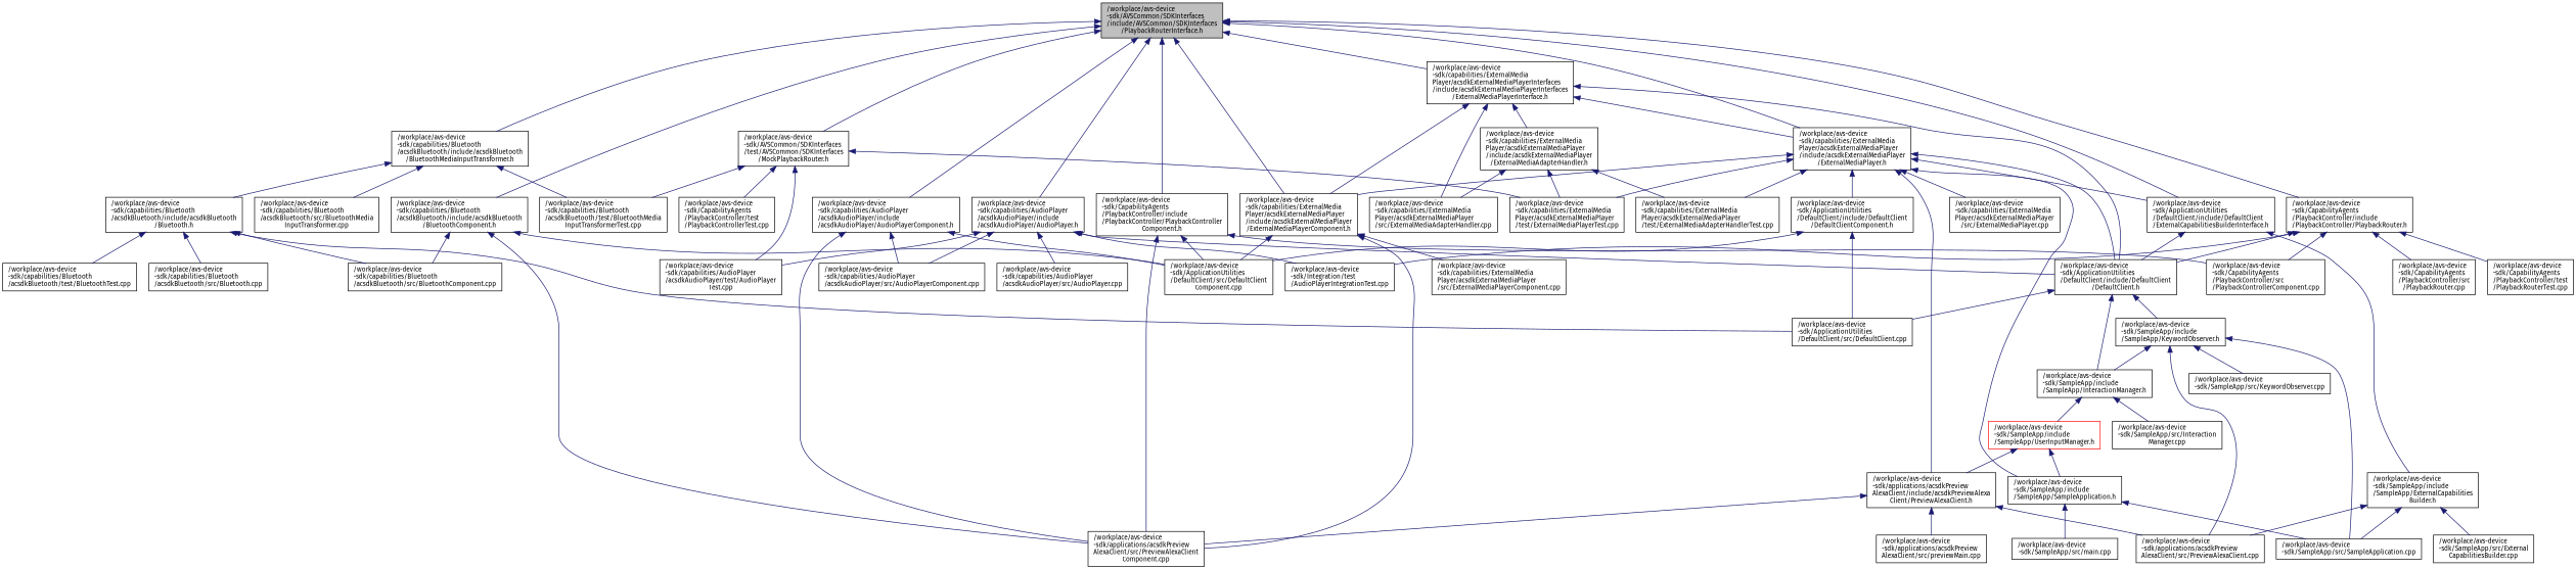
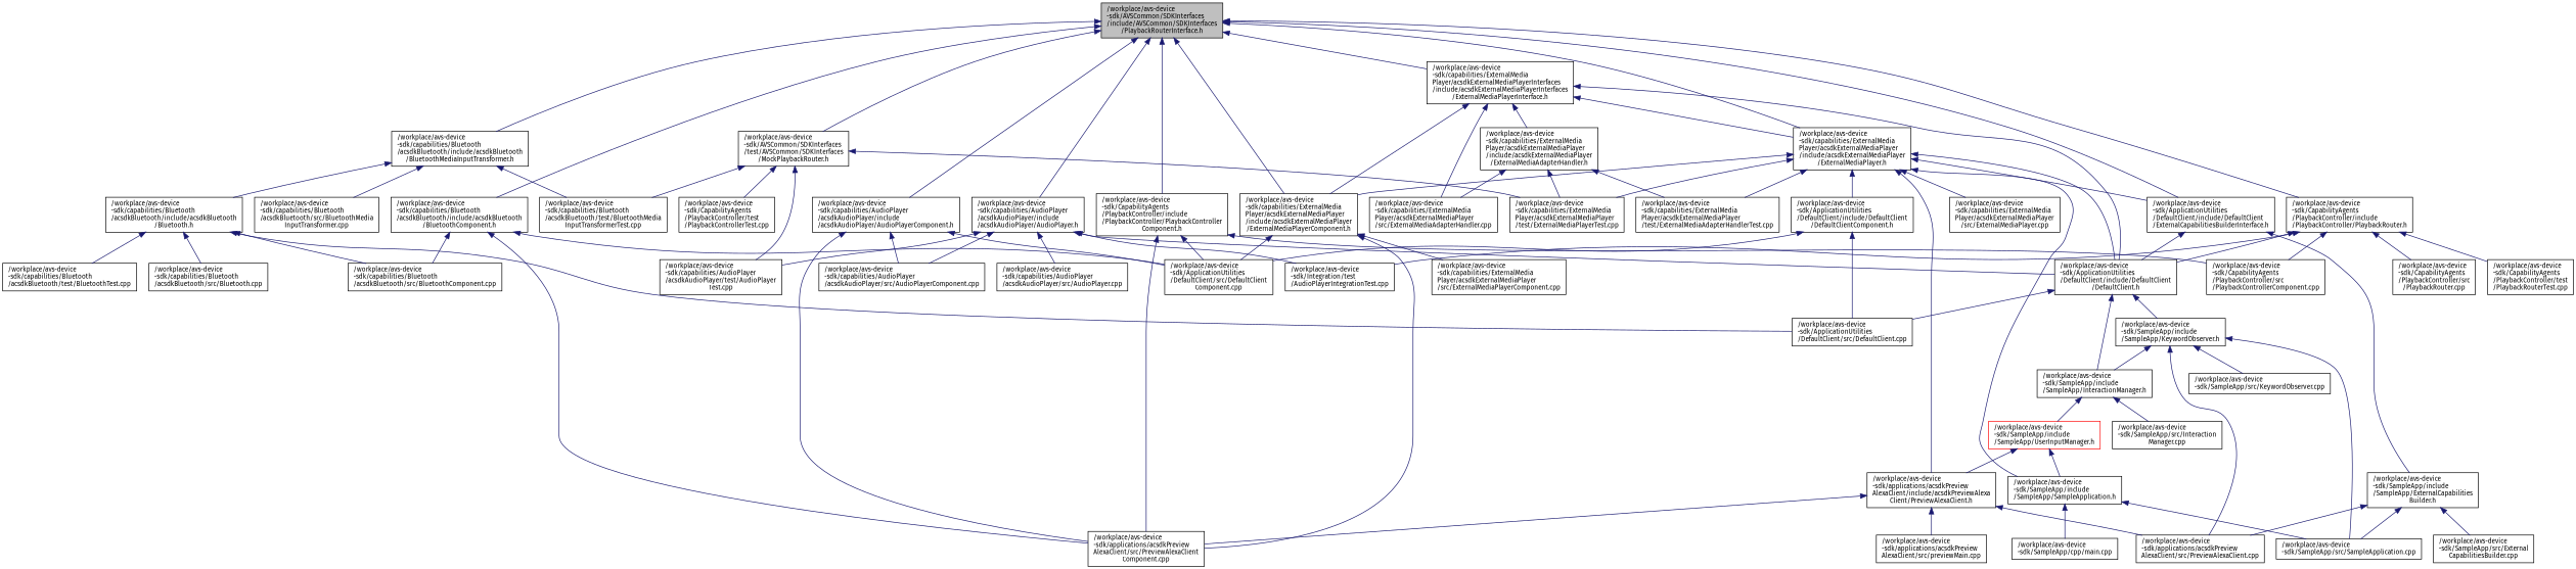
  digraph {
    fontname="Fira Sans"
    node [color=black fillcolor=white fontname="Fira Sans" fontsize=10 shape=record style=filled]
    edge [color=midnightblue dir=back fontname="Fira Sans" fontsize=10 labelfontname=Helvetica labelfontsize=10 style=solid]
    n1 [fillcolor=grey75 fontcolor=black height=0.2 label="/workplace/avs-device\l-sdk/AVSCommon/SDKInterfaces\l/include/AVSCommon/SDKInterfaces\l/PlaybackRouterInterface.h" width=0.4]
    n2 [height=0.2 label="/workplace/avs-device\l-sdk/ApplicationUtilities\l/DefaultClient/include/DefaultClient\l/ExternalCapabilitiesBuilderInterface.h" width=0.4]
    n3 [height=0.2 label="/workplace/avs-device\l-sdk/AVSCommon/SDKInterfaces\l/test/AVSCommon/SDKInterfaces\l/MockPlaybackRouter.h" width=0.4]
    n4 [height=0.2 label="/workplace/avs-device\l-sdk/capabilities/AudioPlayer\l/acsdkAudioPlayer/include\l/acsdkAudioPlayer/AudioPlayer.h" width=0.4]
    n5 [height=0.2 label="/workplace/avs-device\l-sdk/capabilities/AudioPlayer\l/acsdkAudioPlayer/include\l/acsdkAudioPlayer/AudioPlayerComponent.h" width=0.4]
    n6 [height=0.2 label="/workplace/avs-device\l-sdk/capabilities/Bluetooth\l/acsdkBluetooth/include/acsdkBluetooth\l/BluetoothComponent.h" width=0.4]
    n7 [height=0.2 label="/workplace/avs-device\l-sdk/capabilities/Bluetooth\l/acsdkBluetooth/include/acsdkBluetooth\l/BluetoothMediaInputTransformer.h" width=0.4]
    n8 [height=0.2 label="/workplace/avs-device\l-sdk/capabilities/ExternalMedia\lPlayer/acsdkExternalMediaPlayer\l/include/acsdkExternalMediaPlayer\l/ExternalMediaPlayer.h" width=0.4]
    n9 [height=0.2 label="/workplace/avs-device\l-sdk/capabilities/ExternalMedia\lPlayer/acsdkExternalMediaPlayer\l/include/acsdkExternalMediaPlayer\l/ExternalMediaPlayerComponent.h" width=0.4]
    n10 [height=0.2 label="/workplace/avs-device\l-sdk/capabilities/ExternalMedia\lPlayer/acsdkExternalMediaPlayerInterfaces\l/include/acsdkExternalMediaPlayerInterfaces\l/ExternalMediaPlayerInterface.h" width=0.4]
    n11 [height=0.2 label="/workplace/avs-device\l-sdk/CapabilityAgents\l/PlaybackController/include\l/PlaybackController/PlaybackController\lComponent.h" width=0.4]
    n12 [height=0.2 label="/workplace/avs-device\l-sdk/CapabilityAgents\l/PlaybackController/include\l/PlaybackController/PlaybackRouter.h" width=0.4]
    n13 [height=0.2 label="/workplace/avs-device\l-sdk/ApplicationUtilities\l/DefaultClient/include/DefaultClient\l/DefaultClient.h" width=0.4]
    n14 [height=0.2 label="/workplace/avs-device\l-sdk/SampleApp/include\l/SampleApp/ExternalCapabilities\lBuilder.h" width=0.4]
    n15 [height=0.2 label="/workplace/avs-device\l-sdk/ApplicationUtilities\l/DefaultClient/src/DefaultClient.cpp" width=0.4]
    n16 [height=0.2 label="/workplace/avs-device\l-sdk/SampleApp/include\l/SampleApp/InteractionManager.h" width=0.4]
    n17 [height=0.2 label="/workplace/avs-device\l-sdk/SampleApp/include\l/SampleApp/KeywordObserver.h" width=0.4]
    n18 [color=red height=0.2 label="/workplace/avs-device\l-sdk/SampleApp/include\l/SampleApp/UserInputManager.h" width=0.4]
    n19 [height=0.2 label="/workplace/avs-device\l-sdk/SampleApp/src/Interaction\lManager.cpp" width=0.4]
    n20 [height=0.2 label="/workplace/avs-device\l-sdk/applications/acsdkPreview\lAlexaClient/include/acsdkPreviewAlexa\lClient/PreviewAlexaClient.h" width=0.4]
    n21 [height=0.2 label="/workplace/avs-device\l-sdk/SampleApp/include\l/SampleApp/SampleApplication.h" width=0.4]
    n22 [height=0.2 label="/workplace/avs-device\l-sdk/applications/acsdkPreview\lAlexaClient/src/PreviewAlexaClient.cpp" width=0.4]
    n23 [height=0.2 label="/workplace/avs-device\l-sdk/applications/acsdkPreview\lAlexaClient/src/PreviewAlexaClient\lComponent.cpp" width=0.4]
    n24 [height=0.2 label="/workplace/avs-device\l-sdk/applications/acsdkPreview\lAlexaClient/src/previewMain.cpp" width=0.4]
-   n25 [height=0.2 label="/workplace/avs-device\l-sdk/SampleApp/src/main.cpp" width=0.4]
+   n25 [height=0.2 label="/workplace/avs-device\l-sdk/SampleApp/cpp/main.cpp" width=0.4]
    n26 [height=0.2 label="/workplace/avs-device\l-sdk/SampleApp/src/SampleApplication.cpp" width=0.4]
    n27 [height=0.2 label="/workplace/avs-device\l-sdk/SampleApp/src/KeywordObserver.cpp" width=0.4]
    n28 [height=0.2 label="/workplace/avs-device\l-sdk/SampleApp/src/External\lCapabilitiesBuilder.cpp" width=0.4]
    n29 [height=0.2 label="/workplace/avs-device\l-sdk/capabilities/AudioPlayer\l/acsdkAudioPlayer/test/AudioPlayer\lTest.cpp" width=0.4]
    n30 [height=0.2 label="/workplace/avs-device\l-sdk/capabilities/Bluetooth\l/acsdkBluetooth/test/BluetoothMedia\lInputTransformerTest.cpp" width=0.4]
    n31 [height=0.2 label="/workplace/avs-device\l-sdk/capabilities/ExternalMedia\lPlayer/acsdkExternalMediaPlayer\l/test/ExternalMediaPlayerTest.cpp" width=0.4]
    n32 [height=0.2 label="/workplace/avs-device\l-sdk/CapabilityAgents\l/PlaybackController/test\l/PlaybackControllerTest.cpp" width=0.4]
    n33 [height=0.2 label="/workplace/avs-device\l-sdk/capabilities/AudioPlayer\l/acsdkAudioPlayer/src/AudioPlayer.cpp" width=0.4]
    n34 [height=0.2 label="/workplace/avs-device\l-sdk/capabilities/AudioPlayer\l/acsdkAudioPlayer/src/AudioPlayerComponent.cpp" width=0.4]
    n35 [height=0.2 label="/workplace/avs-device\l-sdk/Integration/test\l/AudioPlayerIntegrationTest.cpp" width=0.4]
    n36 [height=0.2 label="/workplace/avs-device\l-sdk/ApplicationUtilities\l/DefaultClient/src/DefaultClient\lComponent.cpp" width=0.4]
    n37 [height=0.2 label="/workplace/avs-device\l-sdk/capabilities/Bluetooth\l/acsdkBluetooth/src/BluetoothComponent.cpp" width=0.4]
    n38 [height=0.2 label="/workplace/avs-device\l-sdk/capabilities/Bluetooth\l/acsdkBluetooth/include/acsdkBluetooth\l/Bluetooth.h" width=0.4]
    n39 [height=0.2 label="/workplace/avs-device\l-sdk/capabilities/Bluetooth\l/acsdkBluetooth/src/BluetoothMedia\lInputTransformer.cpp" width=0.4]
    n40 [height=0.2 label="/workplace/avs-device\l-sdk/capabilities/Bluetooth\l/acsdkBluetooth/src/Bluetooth.cpp" width=0.4]
    n41 [height=0.2 label="/workplace/avs-device\l-sdk/capabilities/Bluetooth\l/acsdkBluetooth/test/BluetoothTest.cpp" width=0.4]
    n42 [height=0.2 label="/workplace/avs-device\l-sdk/ApplicationUtilities\l/DefaultClient/include/DefaultClient\l/DefaultClientComponent.h" width=0.4]
    n43 [height=0.2 label="/workplace/avs-device\l-sdk/capabilities/ExternalMedia\lPlayer/acsdkExternalMediaPlayer\l/src/ExternalMediaPlayer.cpp" width=0.4]
    n44 [height=0.2 label="/workplace/avs-device\l-sdk/capabilities/ExternalMedia\lPlayer/acsdkExternalMediaPlayer\l/test/ExternalMediaAdapterHandlerTest.cpp" width=0.4]
    n45 [height=0.2 label="/workplace/avs-device\l-sdk/capabilities/ExternalMedia\lPlayer/acsdkExternalMediaPlayer\l/src/ExternalMediaPlayerComponent.cpp" width=0.4]
    n46 [height=0.2 label="/workplace/avs-device\l-sdk/capabilities/ExternalMedia\lPlayer/acsdkExternalMediaPlayer\l/include/acsdkExternalMediaPlayer\l/ExternalMediaAdapterHandler.h" width=0.4]
    n47 [height=0.2 label="/workplace/avs-device\l-sdk/capabilities/ExternalMedia\lPlayer/acsdkExternalMediaPlayer\l/src/ExternalMediaAdapterHandler.cpp" width=0.4]
    n48 [height=0.2 label="/workplace/avs-device\l-sdk/CapabilityAgents\l/PlaybackController/src\l/PlaybackControllerComponent.cpp" width=0.4]
    n49 [height=0.2 label="/workplace/avs-device\l-sdk/CapabilityAgents\l/PlaybackController/src\l/PlaybackRouter.cpp" width=0.4]
    n50 [height=0.2 label="/workplace/avs-device\l-sdk/CapabilityAgents\l/PlaybackController/test\l/PlaybackRouterTest.cpp" width=0.4]
    n1 -> n2
    n1 -> n3
    n1 -> n4
    n1 -> n5
    n1 -> n6
    n1 -> n7
    n1 -> n8
    n1 -> n9
    n1 -> n10
    n1 -> n11
    n1 -> n12
    n2 -> n13
    n2 -> n14
    n3 -> n29
    n3 -> n30
    n3 -> n31
    n3 -> n32
    n4 -> n13
    n4 -> n29
    n4 -> n33
    n4 -> n34
    n4 -> n35
    n5 -> n23
    n5 -> n34
    n5 -> n36
    n6 -> n23
    n6 -> n36
    n6 -> n37
    n7 -> n30
    n7 -> n38
    n7 -> n39
    n8 -> n2
    n8 -> n9
    n8 -> n13
    n8 -> n20
    n8 -> n21
    n8 -> n31
    n8 -> n42
    n8 -> n43
    n8 -> n44
    n9 -> n23
    n9 -> n36
    n9 -> n45
    n10 -> n8
    n10 -> n9
    n10 -> n13
    n10 -> n46
    n10 -> n47
    n11 -> n23
    n11 -> n36
    n11 -> n48
    n12 -> n13
    n12 -> n35
    n12 -> n48
    n12 -> n49
    n12 -> n50
    n13 -> n15
    n13 -> n16
    n13 -> n17
    n14 -> n22
    n14 -> n26
    n14 -> n28
    n16 -> n18
    n16 -> n19
    n17 -> n16
    n17 -> n22
    n17 -> n26
    n17 -> n27
    n18 -> n20
    n18 -> n21
    n20 -> n22
    n20 -> n23
    n20 -> n24
    n21 -> n25
    n21 -> n26
    n38 -> n15
    n38 -> n37
    n38 -> n40
    n38 -> n41
    n42 -> n15
    n42 -> n36
    n46 -> n31
    n46 -> n44
    n46 -> n47
  }
